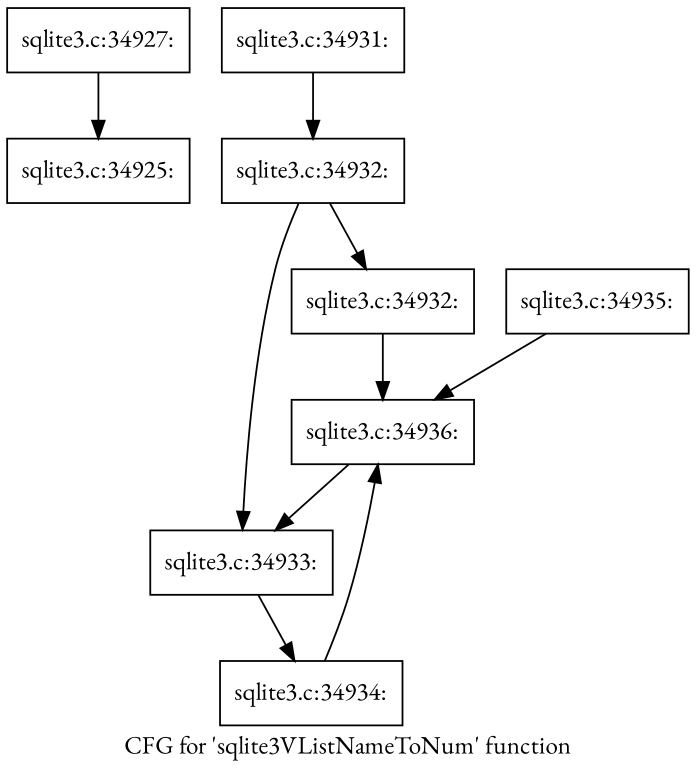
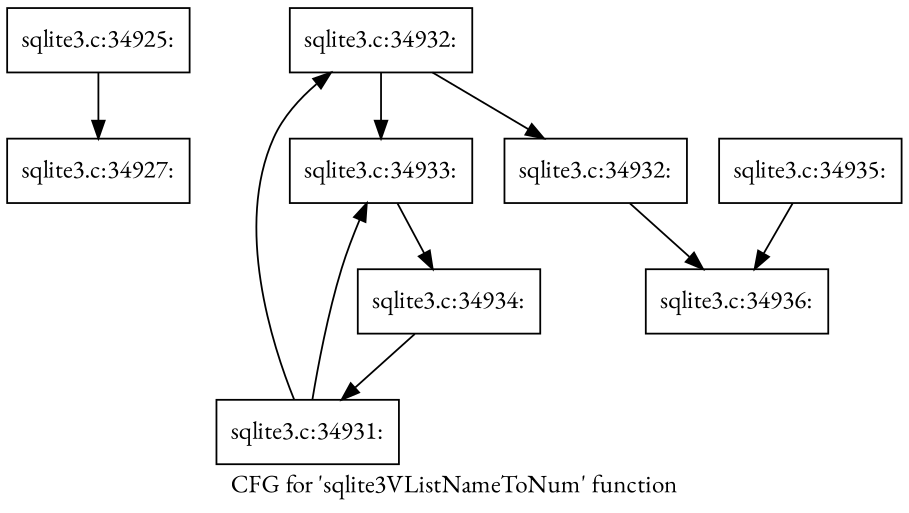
  digraph {
    fontname="EB Garamond"
    label="CFG for 'sqlite3VListNameToNum' function"
    node [fontname="EB Garamond" shape=record]
    edge [fontname="EB Garamond"]
    n1 [label="{sqlite3.c:34925:}"]
    n2 [label="{sqlite3.c:34927:}"]
    n3 [label="{sqlite3.c:34936:}"]
    n4 [label="{sqlite3.c:34931:}"]
    n5 [label="{sqlite3.c:34932:}"]
    n6 [label="{sqlite3.c:34933:}"]
    n7 [label="{sqlite3.c:34932:}"]
    n8 [label="{sqlite3.c:34934:}"]
    n9 [label="{sqlite3.c:34935:}"]
-   n2 -> n1
+   n1 -> n2
    n4 -> n5
-   n3 -> n6
+   n4 -> n6
    n5 -> n6
    n5 -> n7
    n6 -> n8
    n7 -> n3
-   n8 -> n3
+   n8 -> n4
    n9 -> n3
  }
